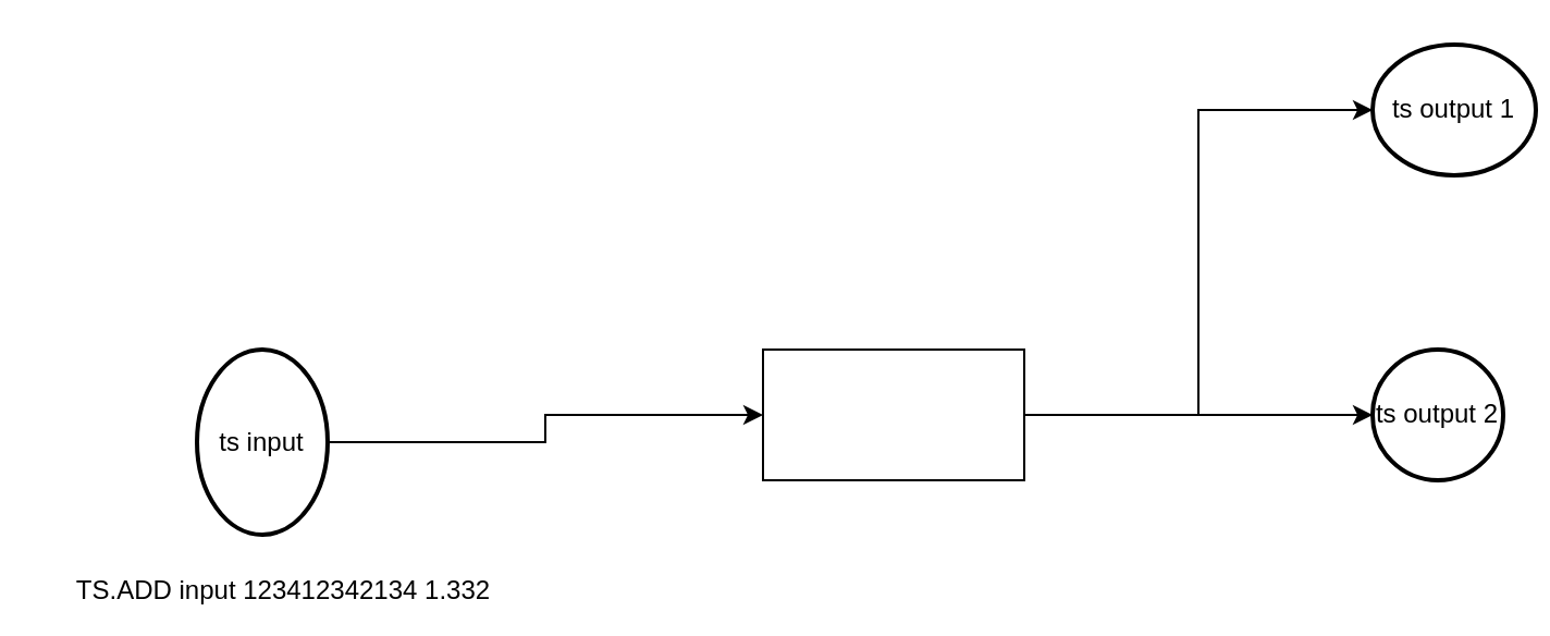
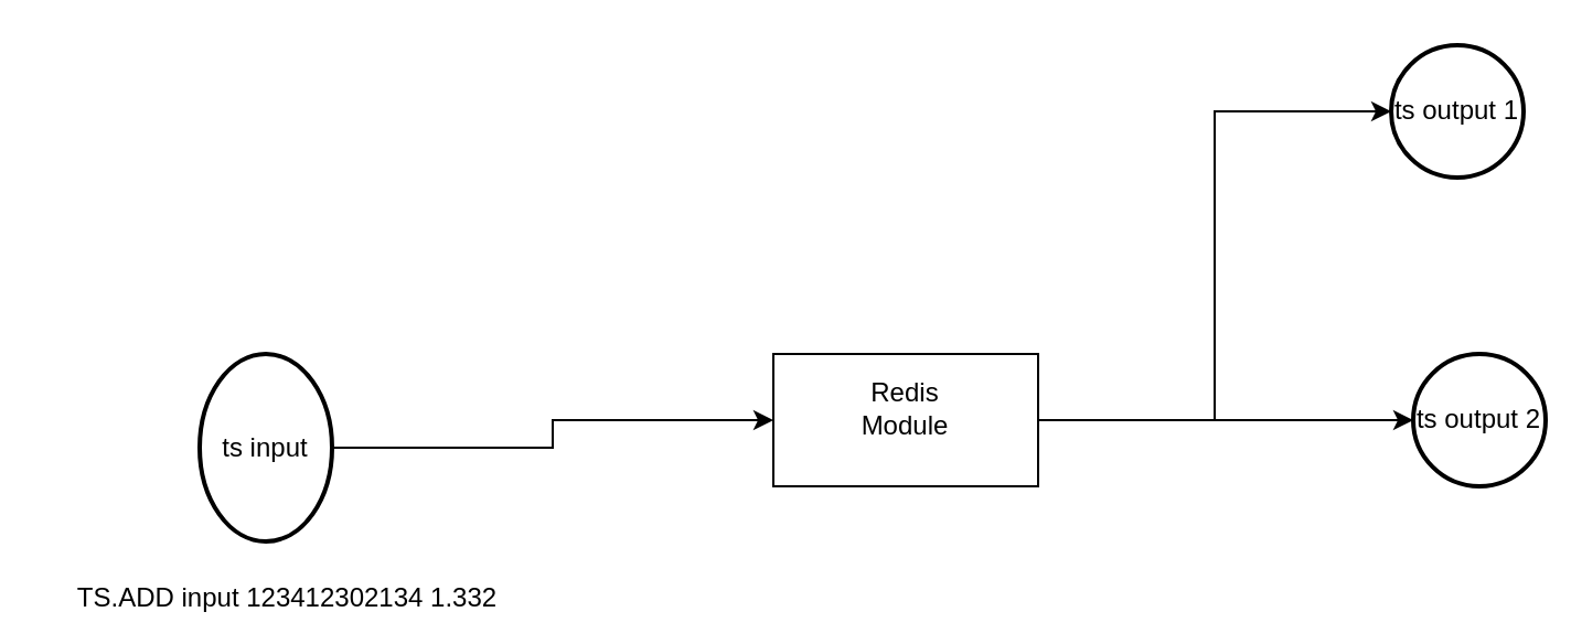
  <mxCell id="0" />
  <mxCell id="1" parent="0" />
  <mxCell id="2" style="edgeStyle=orthogonalEdgeStyle;rounded=0;orthogonalLoop=1;jettySize=auto;html=1;" edge="1" parent="1" source="4" target="8"><mxGeometry relative="1" as="geometry" /></mxCell>
  <mxCell id="3" style="edgeStyle=orthogonalEdgeStyle;rounded=0;orthogonalLoop=1;jettySize=auto;html=1;entryX=0;entryY=0.5;entryDx=0;entryDy=0;entryPerimeter=0;" edge="1" parent="1" source="4" target="10"><mxGeometry relative="1" as="geometry" /></mxCell>
  <mxCell id="4" value="" style="rounded=0;whiteSpace=wrap;html=1;" vertex="1" parent="1"><mxGeometry x="350" y="160" width="120" height="60" as="geometry" /></mxCell>
+ <mxCell id="5" value="&lt;div&gt;Redis&lt;/div&gt;&lt;div&gt;Module&lt;br&gt;&lt;/div&gt;" style="text;html=1;strokeColor=none;fillColor=none;align=center;verticalAlign=middle;whiteSpace=wrap;rounded=0;" vertex="1" parent="1"><mxGeometry x="380" y="170" width="60" height="30" as="geometry" /></mxCell>
  <mxCell id="6" style="edgeStyle=orthogonalEdgeStyle;rounded=0;orthogonalLoop=1;jettySize=auto;html=1;" edge="1" parent="1" source="7" target="4"><mxGeometry relative="1" as="geometry" /></mxCell>
  <mxCell id="7" value="ts input" style="strokeWidth=2;html=1;shape=mxgraph.flowchart.start_2;whiteSpace=wrap;" vertex="1" parent="1"><mxGeometry x="90" y="160" width="60" height="85" as="geometry" /></mxCell>
- <mxCell id="8" value="&lt;div&gt;ts output 2&lt;/div&gt;" style="strokeWidth=2;html=1;shape=mxgraph.flowchart.start_2;whiteSpace=wrap;" vertex="1" parent="1"><mxGeometry x="630" y="160" width="60" height="60" as="geometry" /></mxCell>
- <mxCell id="9" value="TS.ADD input 123412342134 1.332" style="text;html=1;strokeColor=none;fillColor=none;align=center;verticalAlign=middle;whiteSpace=wrap;rounded=0;" vertex="1" parent="1"><mxGeometry x="20" y="270" width="220" as="geometry" /></mxCell>
- <mxCell id="10" value="ts output 1" style="strokeWidth=2;html=1;shape=mxgraph.flowchart.start_2;whiteSpace=wrap;" vertex="1" parent="1"><mxGeometry x="630" y="20" width="75" height="60" as="geometry" /></mxCell>
+ <mxCell id="8" value="&lt;div&gt;ts output 2&lt;/div&gt;" style="strokeWidth=2;html=1;shape=mxgraph.flowchart.start_2;whiteSpace=wrap;" vertex="1" parent="1"><mxGeometry x="640" y="160" width="60" height="60" as="geometry" /></mxCell>
+ <mxCell id="9" value="TS.ADD input 123412302134 1.332" style="text;html=1;strokeColor=none;fillColor=none;align=center;verticalAlign=middle;whiteSpace=wrap;rounded=0;" vertex="1" parent="1"><mxGeometry x="20" y="270" width="220" as="geometry" /></mxCell>
+ <mxCell id="10" value="ts output 1" style="strokeWidth=2;html=1;shape=mxgraph.flowchart.start_2;whiteSpace=wrap;" vertex="1" parent="1"><mxGeometry x="630" y="20" width="60" height="60" as="geometry" /></mxCell>
